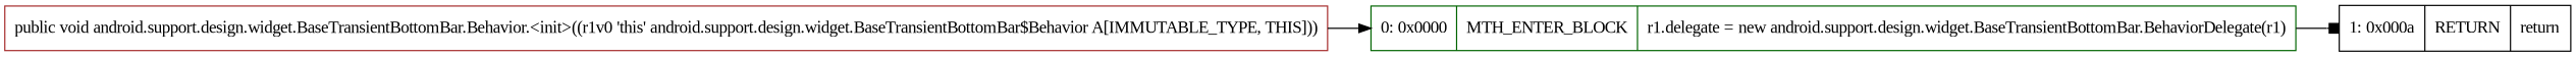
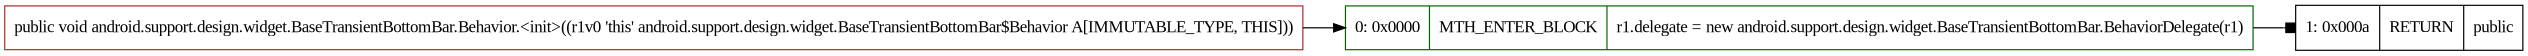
  digraph {
    rankdir=LR
    fontname="Liberation Serif"
    node [shape=record fontname="Liberation Serif"]
    edge [fontname="Liberation Serif"]
    n1 [label="{0\:\ 0x0000|MTH_ENTER_BLOCK\l|r1.delegate = new android.support.design.widget.BaseTransientBottomBar.BehaviorDelegate(r1)\l}" color=darkgreen]
-   n2 [label="{1\:\ 0x000a|RETURN\l|return\l}" color=black]
+   n2 [label="{1\:\ 0x000a|RETURN\l|public\l}" color=black]
    n3 [label="{public void android.support.design.widget.BaseTransientBottomBar.Behavior.\<init\>((r1v0 'this' android.support.design.widget.BaseTransientBottomBar$Behavior A[IMMUTABLE_TYPE, THIS])) }" color=brown]
    n1 -> n2 [arrowhead=box]
    n3 -> n1 [arrowhead=normal]
  }
